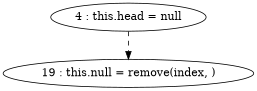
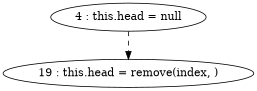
  digraph {
    "4 : this.head = null"
-   "19 : this.head = remove(index, )" [label="19 : this.null = remove(index, )"]
+   "19 : this.head = remove(index, )"
    "4 : this.head = null" -> "19 : this.head = remove(index, )" [style=dashed]
  }
